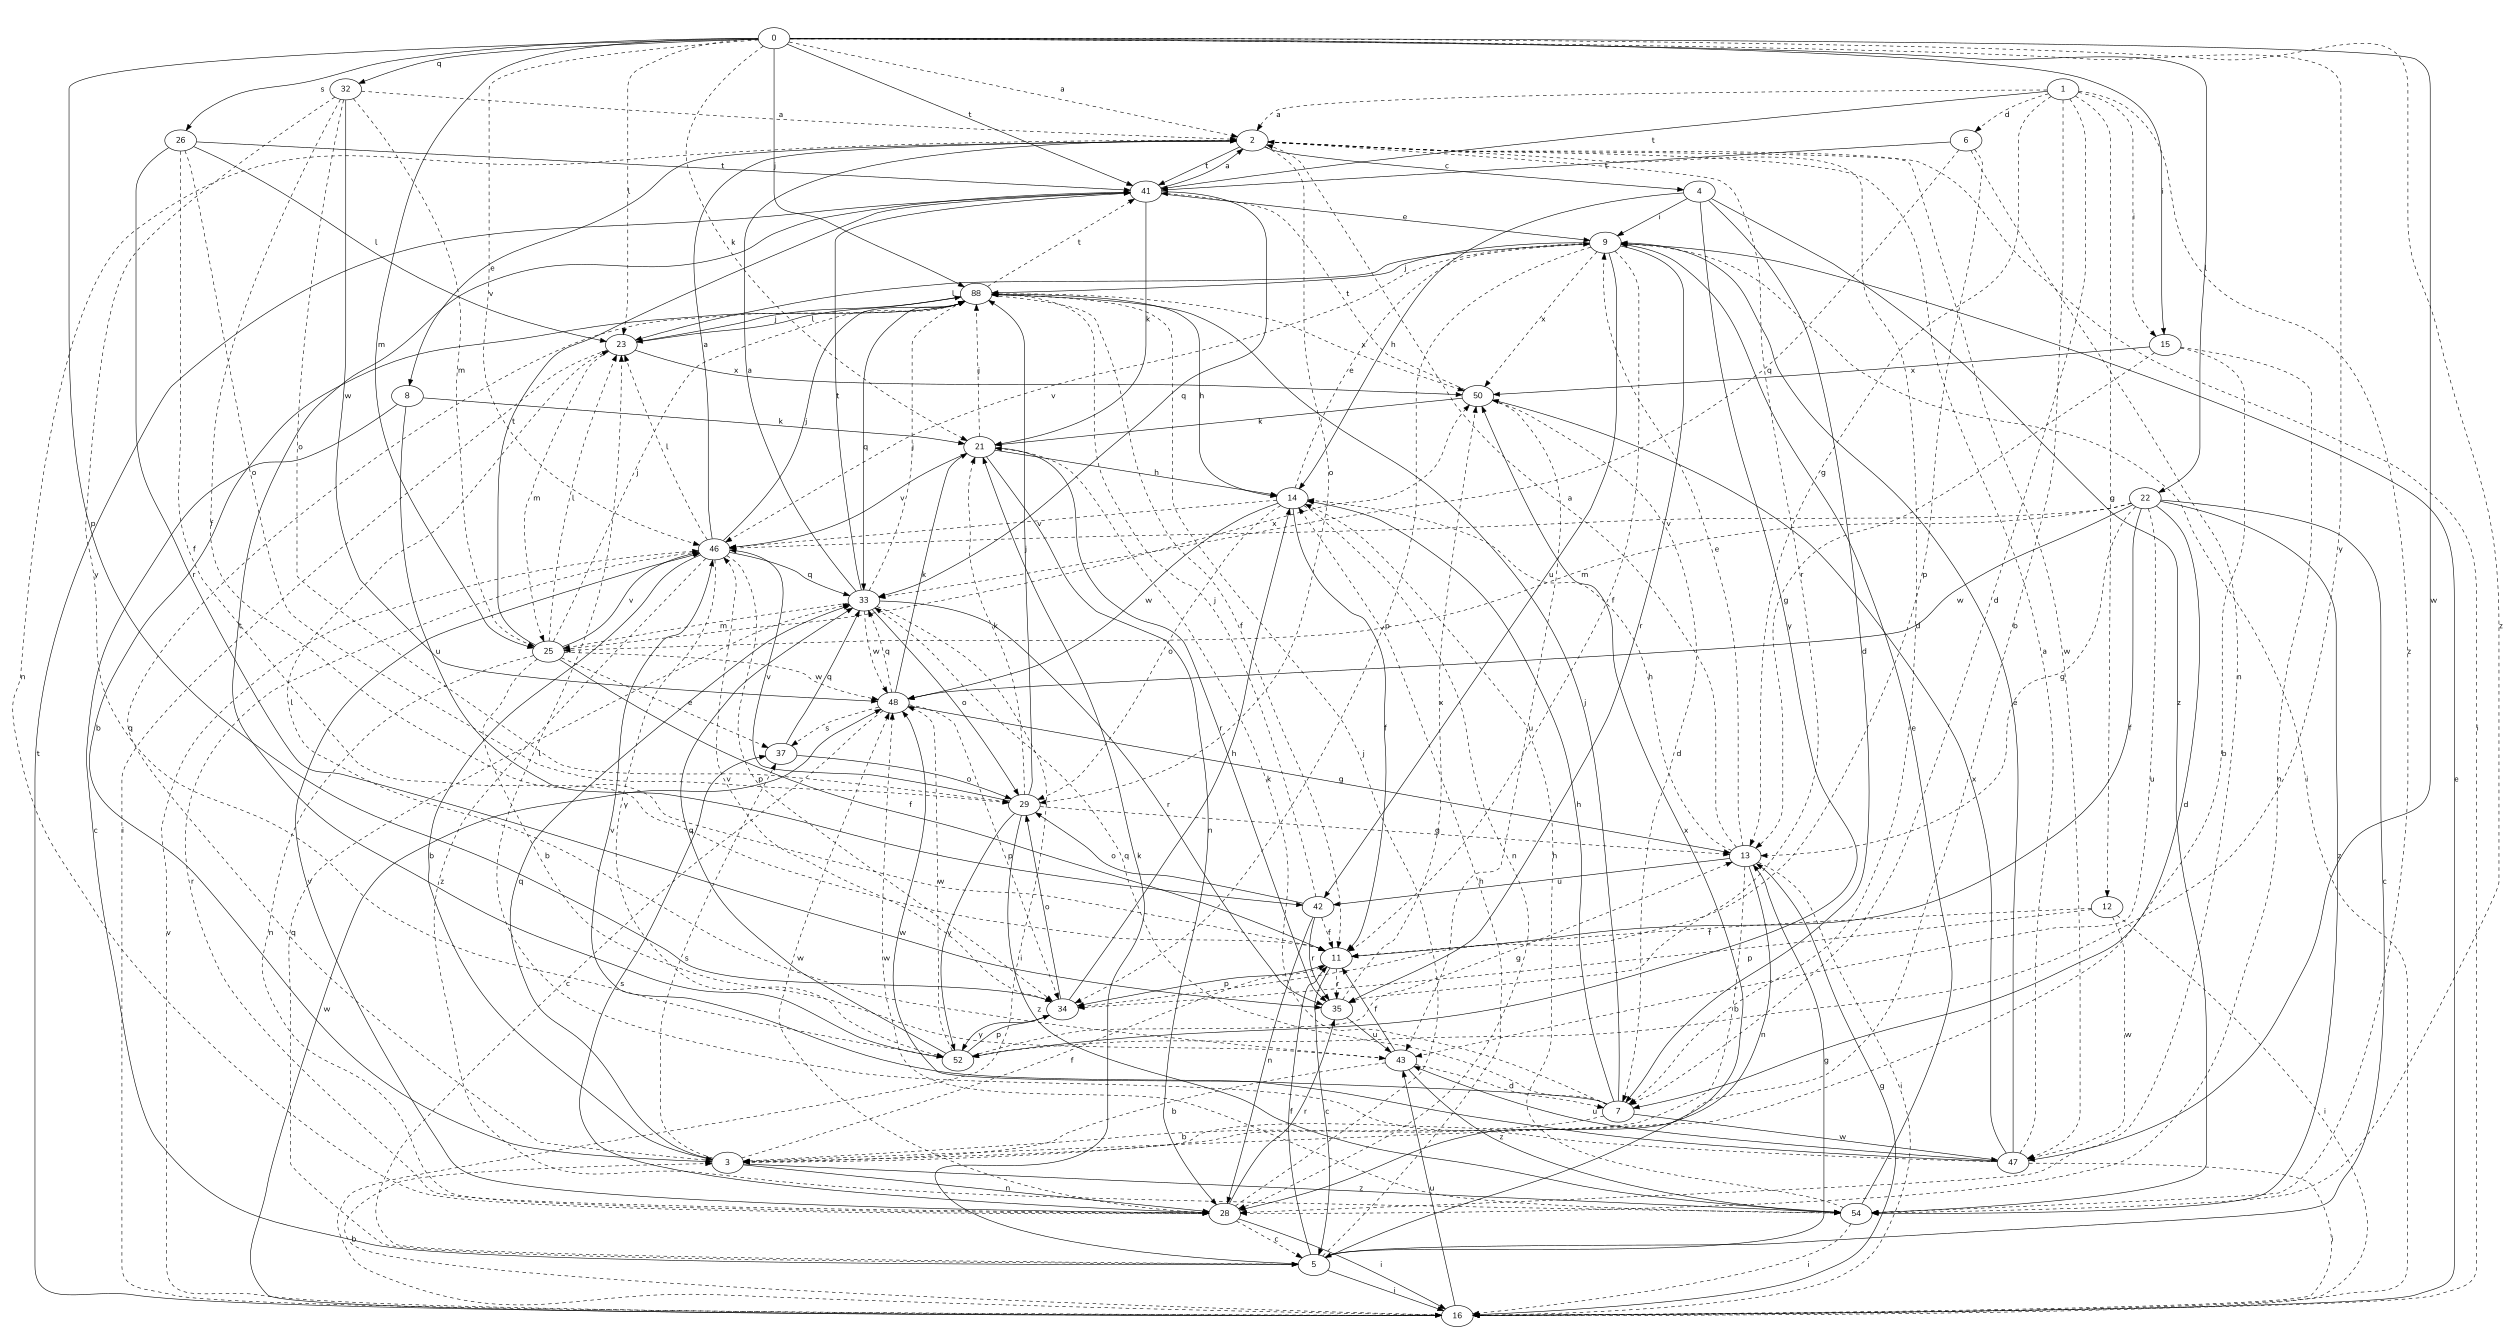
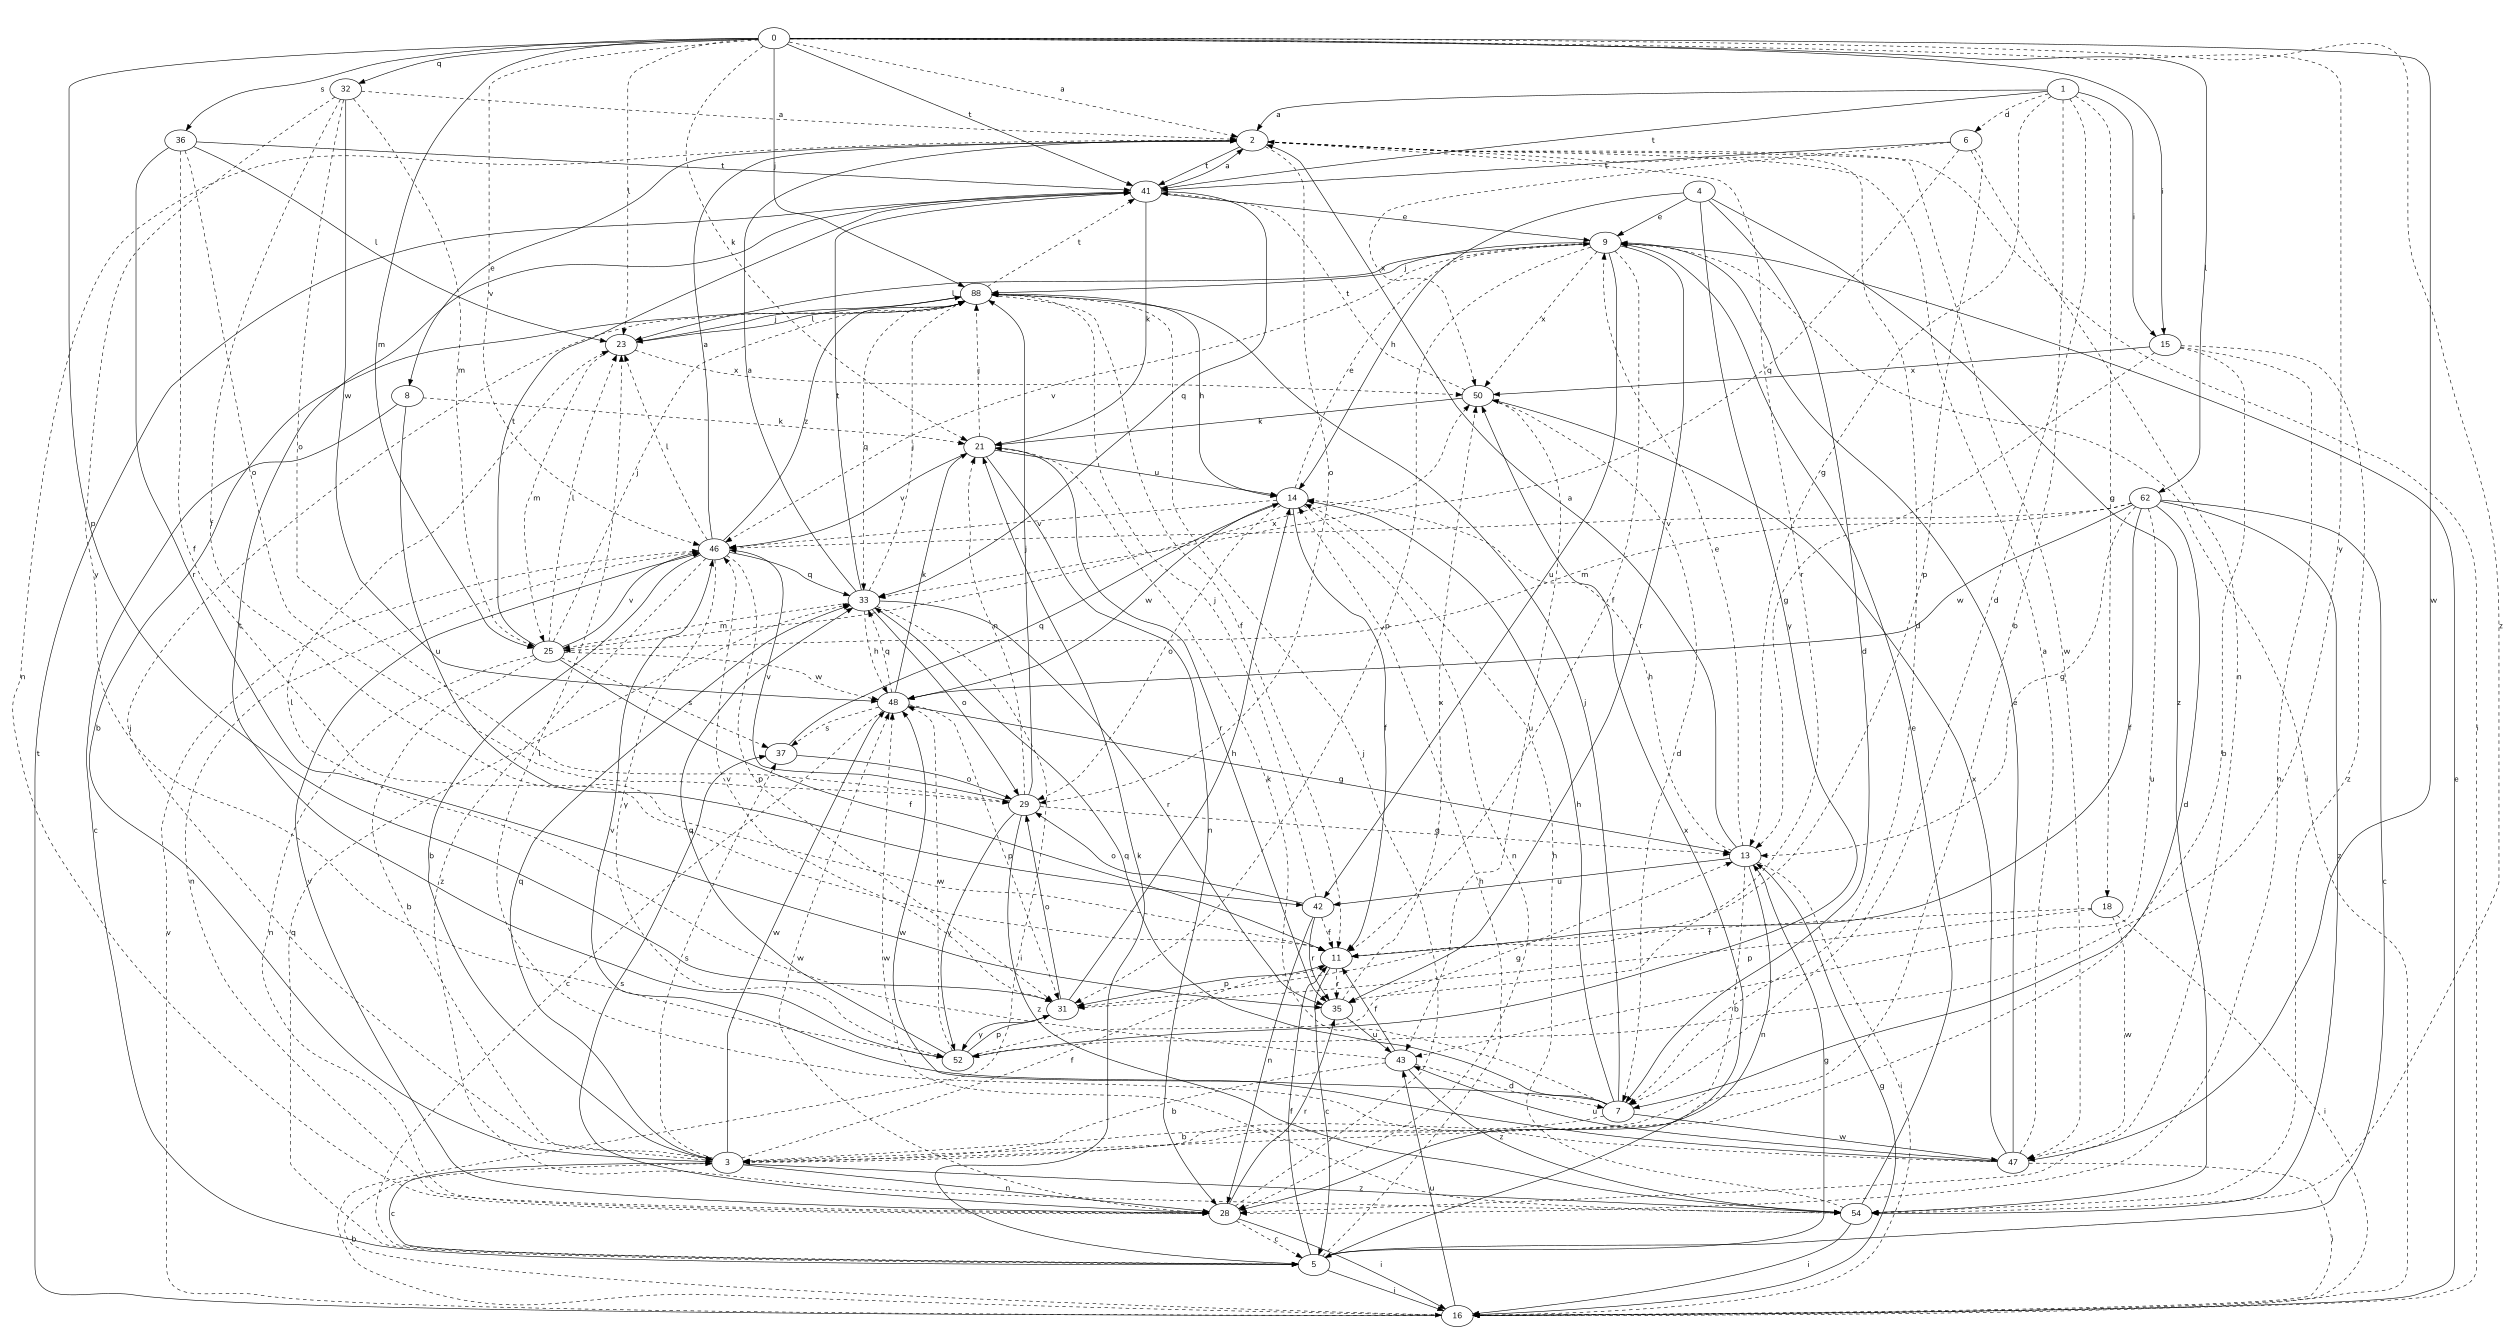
  strict digraph {
    fontname=Nunito
    node [fontname=Nunito]
    edge [fontname=Nunito style=solid]
    0
    2
    15
    n4 [label=88]
    21
-   22
+   22 [label=62]
    23
    25
-   31 [label=34]
+   31
    32
-   36 [label=26]
+   36
    41
    46
    47
    52
    54
    7
    4
    8
    16
    28
    29
    35
    3
    13
    50
    11
    33
    14
    5
    48
    43
    37
    9
    1
    6
-   12
+   12 [label=18]
    42
    0 -> 2 [label=a style=dashed]
    0 -> 15 [label=i]
    0 -> n4 [label=j]
    0 -> 21 [label=k style=dashed]
    0 -> 22 [label=l]
    0 -> 23 [label=l style=dashed]
    0 -> 25 [label=m]
    0 -> 31 [label=p]
    0 -> 32 [label=q]
    0 -> 36 [label=s]
    0 -> 41 [label=t]
    0 -> 46 [label=v style=dashed]
    0 -> 47 [label=w]
    0 -> 52 [label=y style=dashed]
    0 -> 54 [label=z style=dashed]
    2 -> 41 [label=t]
    2 -> 47 [label=w style=dashed]
    2 -> 7 [label=d style=dashed]
-   2 -> 4 [label=c]
    2 -> 8 [label=e]
    2 -> 16 [label=i style=dashed]
    2 -> 28 [label=n style=dashed]
    2 -> 29 [label=o style=dashed]
    2 -> 35 [label=r style=dashed]
    15 -> 28 [label=n style=dashed]
    15 -> 3 [label=b style=dashed]
    15 -> 13 [label=g style=dashed]
    15 -> 50 [label=x]
    n4 -> 23 [label=l]
    n4 -> 41 [label=t style=dashed]
    n4 -> 3 [label=b]
    n4 -> 11 [label=f style=dashed]
-   n4 -> 33 [label=q]
+   n4 -> 33 [label=q style=dashed]
    n4 -> 14 [label=h]
    21 -> n4 [label=j style=dashed]
    21 -> 46 [label=v]
    21 -> 28 [label=n]
    21 -> 35 [label=r]
-   21 -> 14 [label=h]
+   21 -> 14 [label=u]
    22 -> 25 [label=m style=dashed]
    22 -> 46 [label=v style=dashed]
    22 -> 54 [label=z]
    22 -> 7 [label=d]
    22 -> 13 [label=g style=dashed]
    22 -> 11 [label=f]
    22 -> 5 [label=c]
    22 -> 48 [label=w]
    22 -> 43 [label=u style=dashed]
    23 -> n4 [label=j]
    23 -> 25 [label=m style=dashed]
-   23 -> 16 [label=i style=dashed]
-   23 -> 50 [label=x]
+   23 -> 50 [label=x style=dashed]
    25 -> n4 [label=j style=dashed]
    25 -> 23 [label=l style=dashed]
    25 -> 41 [label=t]
    25 -> 46 [label=v]
    25 -> 28 [label=n style=dashed]
-   25 -> 43 [label=b style=dashed]
+   25 -> 3 [label=b style=dashed]
    25 -> 50 [label=x style=dashed]
    25 -> 11 [label=f]
    25 -> 48 [label=w style=dashed]
-   25 -> 37 [label=e style=dashed]
+   25 -> 37 [label=s style=dashed]
    31 -> 46 [label=v style=dashed]
    31 -> 52 [label=y]
    31 -> 29 [label=o]
    31 -> 14 [label=h]
    32 -> 2 [label=a style=dashed]
    32 -> 25 [label=m style=dashed]
    32 -> 52 [label=y style=dashed]
    32 -> 29 [label=o style=dashed]
    32 -> 11 [label=f style=dashed]
    32 -> 48 [label=w]
    36 -> 23 [label=l]
    36 -> 41 [label=t]
    36 -> 29 [label=o style=dashed]
    36 -> 35 [label=r]
    36 -> 11 [label=f style=dashed]
    41 -> 2 [label=a]
    41 -> 21 [label=k]
    41 -> 33 [label=q]
    41 -> 9 [label=e]
    46 -> 2 [label=a]
-   46 -> n4 [label=j]
+   46 -> n4 [label=z]
    46 -> 23 [label=l style=dashed]
    46 -> 31 [label=p style=dashed]
    46 -> 52 [label=y style=dashed]
    46 -> 54 [label=z style=dashed]
-   46 -> 28 [label=r style=dashed]
+   46 -> 28 [label=n style=dashed]
    46 -> 3 [label=b]
    46 -> 33 [label=q]
    47 -> 2 [label=a style=dashed]
    47 -> 23 [label=l style=dashed]
    47 -> 16 [label=i style=dashed]
    47 -> 50 [label=x]
    47 -> 48 [label=w]
    47 -> 43 [label=u]
    47 -> 9 [label=e]
    52 -> 31 [label=p]
    52 -> 41 [label=t]
    52 -> 13 [label=g style=dashed]
    52 -> 33 [label=q]
    52 -> 48 [label=w style=dashed]
-   54 -> 16 [label=i style=dashed]
+   54 -> 16 [label=i]
    54 -> 14 [label=h style=dashed]
    54 -> 48 [label=w style=dashed]
    54 -> 9 [label=e]
    7 -> n4 [label=j]
    7 -> 21 [label=k style=dashed]
    7 -> 46 [label=v]
    7 -> 47 [label=w]
    7 -> 3 [label=b style=dashed]
-   7 -> 33 [label=q style=dashed]
+   7 -> 33 [label=q]
    7 -> 14 [label=h]
    4 -> 52 [label=y]
    4 -> 54 [label=z]
    4 -> 7 [label=d]
    4 -> 14 [label=h]
-   4 -> 9 [label=i]
-   8 -> 21 [label=k]
+   4 -> 9 [label=e]
+   8 -> 21 [label=k style=dashed]
    8 -> 5 [label=c]
    8 -> 42 [label=u]
    16 -> 41 [label=t]
    16 -> 46 [label=v style=dashed]
    16 -> 3 [label=b style=dashed]
    16 -> 13 [label=g]
-   16 -> 48 [label=w]
+   3 -> 48 [label=w]
    16 -> 43 [label=u]
    16 -> 9 [label=e]
    28 -> n4 [label=j style=dashed]
    28 -> 46 [label=v]
    28 -> 16 [label=i]
    28 -> 35 [label=r]
    28 -> 5 [label=c style=dashed]
    28 -> 48 [label=w style=dashed]
    28 -> 37 [label=s]
    29 -> n4 [label=j]
-   29 -> 21 [label=k style=dashed]
+   29 -> 21 [label=n style=dashed]
    29 -> 46 [label=v]
    29 -> 52 [label=y]
    29 -> 54 [label=z]
    29 -> 13 [label=g style=dashed]
    35 -> 50 [label=x style=dashed]
    35 -> 43 [label=u]
-   3 -> n4 [label=q style=dashed]
+   3 -> n4 [label=j style=dashed]
    3 -> 54 [label=z]
    3 -> 28 [label=n]
    3 -> 11 [label=f style=dashed]
    3 -> 33 [label=q]
+   3 -> 5 [label=c]
    3 -> 37 [label=s style=dashed]
-   13 -> 2 [label=a style=dashed]
+   13 -> 2 [label=a]
    13 -> 16 [label=i style=dashed]
    13 -> 28 [label=n]
    13 -> 3 [label=b style=dashed]
    13 -> 14 [label=h style=dashed]
    13 -> 9 [label=e style=dashed]
    13 -> 42 [label=u]
    50 -> 21 [label=k]
    50 -> 41 [label=t style=dashed]
    50 -> 7 [label=d style=dashed]
    50 -> 43 [label=u style=dashed]
    11 -> 31 [label=p]
    11 -> 35 [label=r style=dashed]
    11 -> 5 [label=c]
    33 -> 2 [label=a]
    33 -> n4 [label=j style=dashed]
    33 -> 25 [label=m style=dashed]
    33 -> 41 [label=t]
    33 -> 16 [label=i style=dashed]
    33 -> 29 [label=o]
    33 -> 35 [label=r]
-   33 -> 48 [label=w style=dashed]
+   33 -> 48 [label=h style=dashed]
    14 -> 46 [label=v style=dashed]
    14 -> 28 [label=n style=dashed]
    14 -> 29 [label=o style=dashed]
    14 -> 11 [label=f]
    14 -> 48 [label=w]
    14 -> 9 [label=e style=dashed]
    5 -> 21 [label=k]
    5 -> 16 [label=i]
    5 -> 13 [label=g]
    5 -> 50 [label=x]
    5 -> 11 [label=f]
    5 -> 33 [label=q style=dashed]
    5 -> 14 [label=h style=dashed]
    48 -> 21 [label=k]
    48 -> 31 [label=p style=dashed]
    48 -> 13 [label=g]
    48 -> 33 [label=q style=dashed]
    48 -> 5 [label=c style=dashed]
    48 -> 37 [label=s style=dashed]
    43 -> 23 [label=l style=dashed]
    43 -> 54 [label=z]
    43 -> 7 [label=d style=dashed]
    43 -> 3 [label=b style=dashed]
    43 -> 11 [label=f]
    37 -> 29 [label=o]
-   37 -> 33 [label=q]
+   37 -> 14 [label=q]
    9 -> n4 [label=j]
    9 -> 23 [label=l]
    9 -> 31 [label=p style=dashed]
    9 -> 46 [label=v style=dashed]
    9 -> 16 [label=i style=dashed]
    9 -> 35 [label=r]
    9 -> 50 [label=x style=dashed]
    9 -> 11 [label=f style=dashed]
    9 -> 42 [label=u]
-   1 -> 2 [label=a style=dashed]
-   1 -> 15 [label=i style=dashed]
+   1 -> 2 [label=a]
+   1 -> 15 [label=i]
    1 -> 41 [label=t]
-   1 -> 54 [label=z style=dashed]
+   15 -> 54 [label=z style=dashed]
    1 -> 7 [label=d style=dashed]
    1 -> 3 [label=b style=dashed]
    1 -> 13 [label=g style=dashed]
    1 -> 6 [label=d style=dashed]
    1 -> 12 [label=g style=dashed]
    6 -> 31 [label=p style=dashed]
    6 -> 41 [label=t]
    6 -> 28 [label=n style=dashed]
-   n4 -> 50 [label=x style=dashed]
+   6 -> 50 [label=x style=dashed]
    6 -> 33 [label=q style=dashed]
    12 -> 31 [label=p style=dashed]
    12 -> 47 [label=w style=dashed]
    12 -> 16 [label=i style=dashed]
    12 -> 11 [label=f style=dashed]
    42 -> n4 [label=j style=dashed]
    42 -> 28 [label=n]
    42 -> 29 [label=o]
    42 -> 35 [label=r]
    42 -> 11 [label=f style=dashed]
  }
